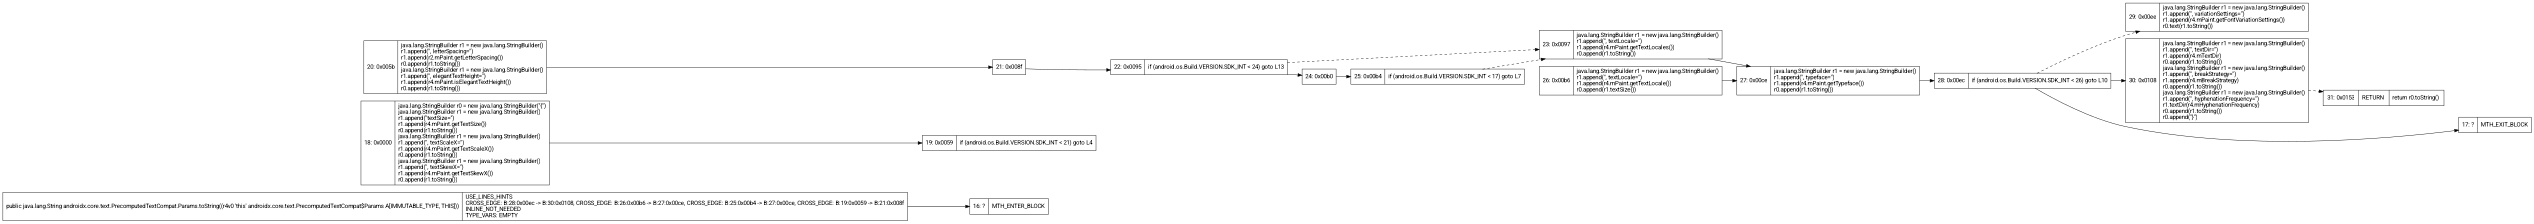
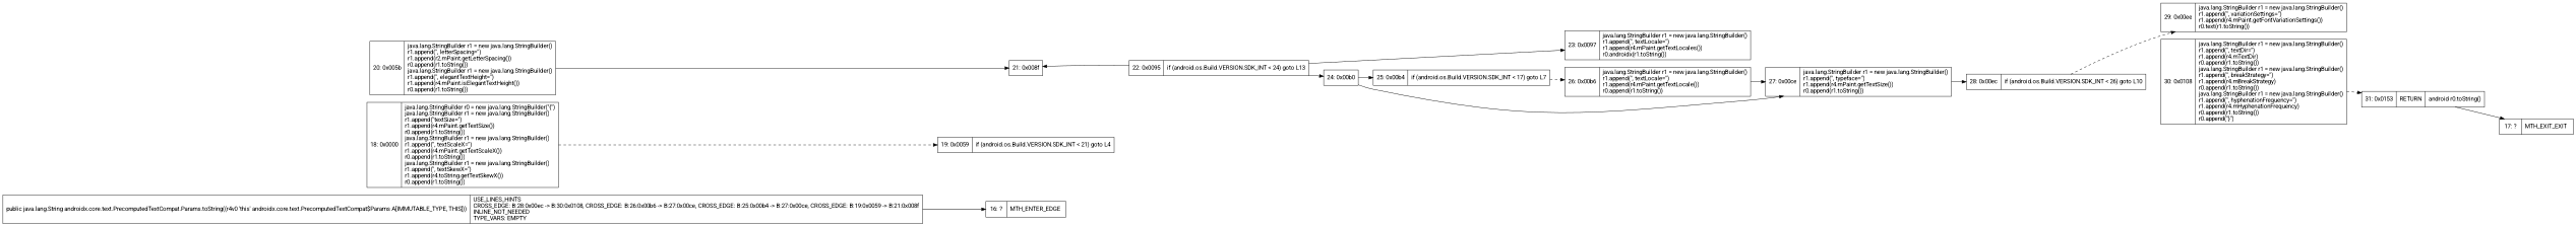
  digraph {
    fontname=Roboto
    rankdir=LR
    node [fontname=Roboto shape=record]
    edge [fontname=Roboto]
-   n1 [label="{16\:\ ?|MTH_ENTER_BLOCK\l}"]
-   n2 [label="{18\:\ 0x0000|java.lang.StringBuilder r0 = new java.lang.StringBuilder(\"\{\")\ljava.lang.StringBuilder r1 = new java.lang.StringBuilder()\lr1.append(\"textSize=\")\lr1.append(r4.mPaint.getTextSize())\lr0.append(r1.toString())\ljava.lang.StringBuilder r1 = new java.lang.StringBuilder()\lr1.append(\", textScaleX=\")\lr1.append(r4.mPaint.getTextScaleX())\lr0.append(r1.toString())\ljava.lang.StringBuilder r1 = new java.lang.StringBuilder()\lr1.append(\", textSkewX=\")\lr1.append(r4.mPaint.getTextSkewX())\lr0.append(r1.toString())\l}"]
+   n1 [label="{16\:\ ?|MTH_ENTER_EDGE\l}"]
+   n2 [label="{18\:\ 0x0000|java.lang.StringBuilder r0 = new java.lang.StringBuilder(\"\{\")\ljava.lang.StringBuilder r1 = new java.lang.StringBuilder()\lr1.append(\"textSize=\")\lr1.append(r4.mPaint.getTextSize())\lr0.append(r1.toString())\ljava.lang.StringBuilder r1 = new java.lang.StringBuilder()\lr1.append(\", textScaleX=\")\lr1.append(r4.mPaint.getTextScaleX())\lr0.append(r1.toString())\ljava.lang.StringBuilder r1 = new java.lang.StringBuilder()\lr1.append(\", textSkewX=\")\lr1.append(r4.toString.getTextSkewX())\lr0.append(r1.toString())\l}"]
    n3 [label="{19\:\ 0x0059|if (android.os.Build.VERSION.SDK_INT \< 21) goto L4\l}"]
    n4 [label="{20\:\ 0x005b|java.lang.StringBuilder r1 = new java.lang.StringBuilder()\lr1.append(\", letterSpacing=\")\lr1.append(r2.mPaint.getLetterSpacing())\lr0.append(r1.toString())\ljava.lang.StringBuilder r1 = new java.lang.StringBuilder()\lr1.append(\", elegantTextHeight=\")\lr1.append(r4.mPaint.isElegantTextHeight())\lr0.append(r1.toString())\l}"]
    n5 [label="{21\:\ 0x008f}"]
    n6 [label="{22\:\ 0x0095|if (android.os.Build.VERSION.SDK_INT \< 24) goto L13\l}"]
-   n7 [label="{23\:\ 0x0097|java.lang.StringBuilder r1 = new java.lang.StringBuilder()\lr1.append(\", textLocale=\")\lr1.append(r4.mPaint.getTextLocales())\lr0.append(r1.toString())\l}"]
+   n7 [label="{23\:\ 0x0097|java.lang.StringBuilder r1 = new java.lang.StringBuilder()\lr1.append(\", textLocale=\")\lr1.append(r4.mPaint.getTextLocales())\lr0.androidx(r1.toString())\l}"]
    n8 [label="{24\:\ 0x00b0}"]
-   n9 [label="{27\:\ 0x00ce|java.lang.StringBuilder r1 = new java.lang.StringBuilder()\lr1.append(\", typeface=\")\lr1.append(r4.mPaint.getTypeface())\lr0.append(r1.toString())\l}"]
+   n9 [label="{27\:\ 0x00ce|java.lang.StringBuilder r1 = new java.lang.StringBuilder()\lr1.append(\", typeface=\")\lr1.append(r4.mPaint.getTextSize())\lr0.append(r1.toString())\l}"]
    n10 [label="{25\:\ 0x00b4|if (android.os.Build.VERSION.SDK_INT \< 17) goto L7\l}"]
    n11 [label="{28\:\ 0x00ec|if (android.os.Build.VERSION.SDK_INT \< 26) goto L10\l}"]
    n12 [label="{29\:\ 0x00ee|java.lang.StringBuilder r1 = new java.lang.StringBuilder()\lr1.append(\", variationSettings=\")\lr1.append(r4.mPaint.getFontVariationSettings())\lr0.text(r1.toString())\l}"]
-   n13 [label="{30\:\ 0x0108|java.lang.StringBuilder r1 = new java.lang.StringBuilder()\lr1.append(\", textDir=\")\lr1.append(r4.mTextDir)\lr0.append(r1.toString())\ljava.lang.StringBuilder r1 = new java.lang.StringBuilder()\lr1.append(\", breakStrategy=\")\lr1.append(r4.mBreakStrategy)\lr0.append(r1.toString())\ljava.lang.StringBuilder r1 = new java.lang.StringBuilder()\lr1.append(\", hyphenationFrequency=\")\lr1.textDir(r4.mHyphenationFrequency)\lr0.append(r1.toString())\lr0.append(\"\}\")\l}"]
-   n14 [label="{31\:\ 0x0153|RETURN\l|return r0.toString()\l}"]
-   n15 [label="{17\:\ ?|MTH_EXIT_BLOCK\l}"]
-   n16 [label="{26\:\ 0x00b6|java.lang.StringBuilder r1 = new java.lang.StringBuilder()\lr1.append(\", textLocale=\")\lr1.append(r4.mPaint.getTextLocale())\lr0.append(r1.textSize())\l}"]
+   n13 [label="{30\:\ 0x0108|java.lang.StringBuilder r1 = new java.lang.StringBuilder()\lr1.append(\", textDir=\")\lr1.append(r4.mTextDir)\lr0.append(r1.toString())\ljava.lang.StringBuilder r1 = new java.lang.StringBuilder()\lr1.append(\", breakStrategy=\")\lr1.append(r4.mBreakStrategy)\lr0.append(r1.toString())\ljava.lang.StringBuilder r1 = new java.lang.StringBuilder()\lr1.append(\", hyphenationFrequency=\")\lr1.append(r4.mHyphenationFrequency)\lr0.append(r1.toString())\lr0.append(\"\}\")\l}"]
+   n14 [label="{31\:\ 0x0153|RETURN\l|android r0.toString()\l}"]
+   n15 [label="{17\:\ ?|MTH_EXIT_EXIT\l}"]
+   n16 [label="{26\:\ 0x00b6|java.lang.StringBuilder r1 = new java.lang.StringBuilder()\lr1.append(\", textLocale=\")\lr1.append(r4.mPaint.getTextLocale())\lr0.append(r1.toString())\l}"]
    n17 [label="{public java.lang.String androidx.core.text.PrecomputedTextCompat.Params.toString((r4v0 'this' androidx.core.text.PrecomputedTextCompat$Params A[IMMUTABLE_TYPE, THIS]))  | USE_LINES_HINTS\lCROSS_EDGE: B:28:0x00ec \-\> B:30:0x0108, CROSS_EDGE: B:26:0x00b6 \-\> B:27:0x00ce, CROSS_EDGE: B:25:0x00b4 \-\> B:27:0x00ce, CROSS_EDGE: B:19:0x0059 \-\> B:21:0x008f\lINLINE_NOT_NEEDED\lTYPE_VARS: EMPTY\l}"]
-   n2 -> n3
+   n2 -> n3 [style=dashed]
    n4 -> n5
-   n5 -> n6
-   n6 -> n7 [style=dashed]
+   n6 -> n5
+   n6 -> n7 [style=solid]
    n6 -> n8
-   n7 -> n9
+   n8 -> n9
    n8 -> n10
    n9 -> n11
-   n10 -> n7 [style=dashed]
+   n10 -> n16 [style=dashed]
    n11 -> n12 [style=dashed]
-   n11 -> n13
    n13 -> n14 [style=dashed]
-   n11 -> n15
+   n14 -> n15
    n16 -> n9
    n17 -> n1
  }
